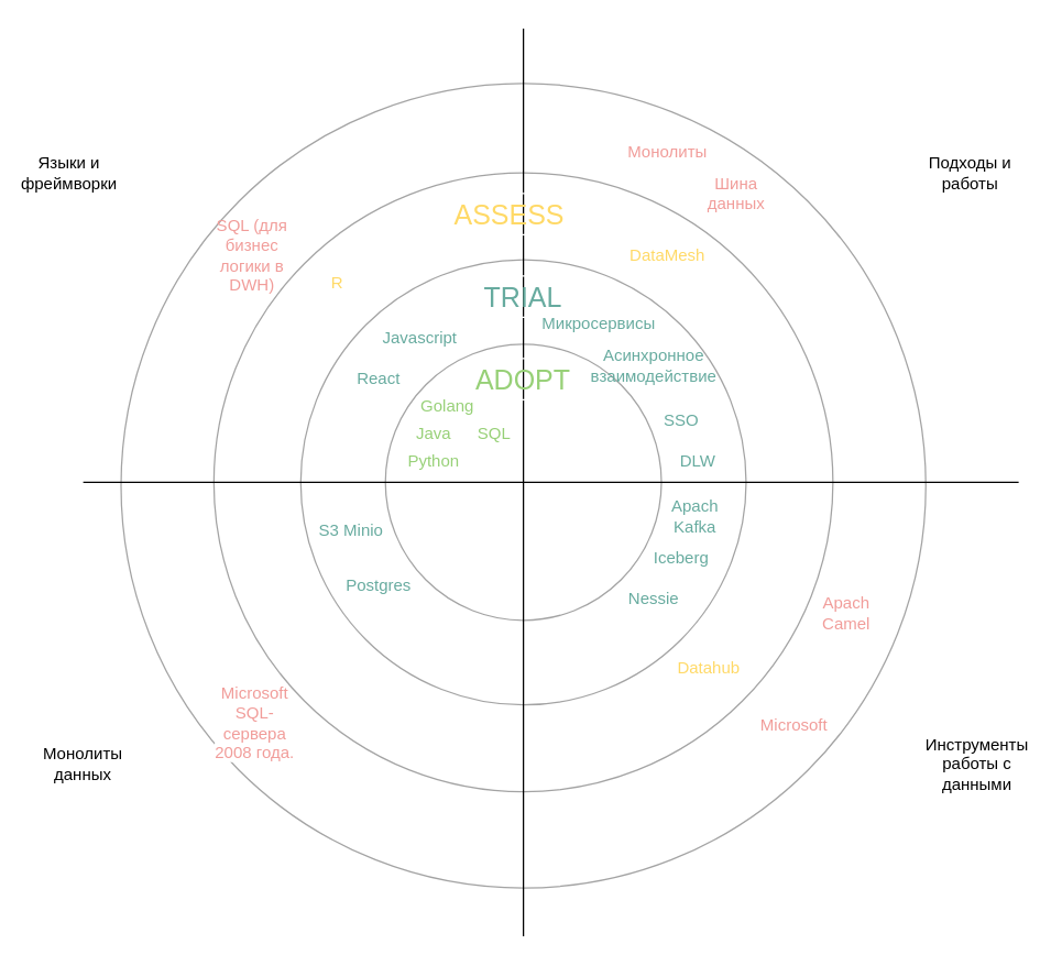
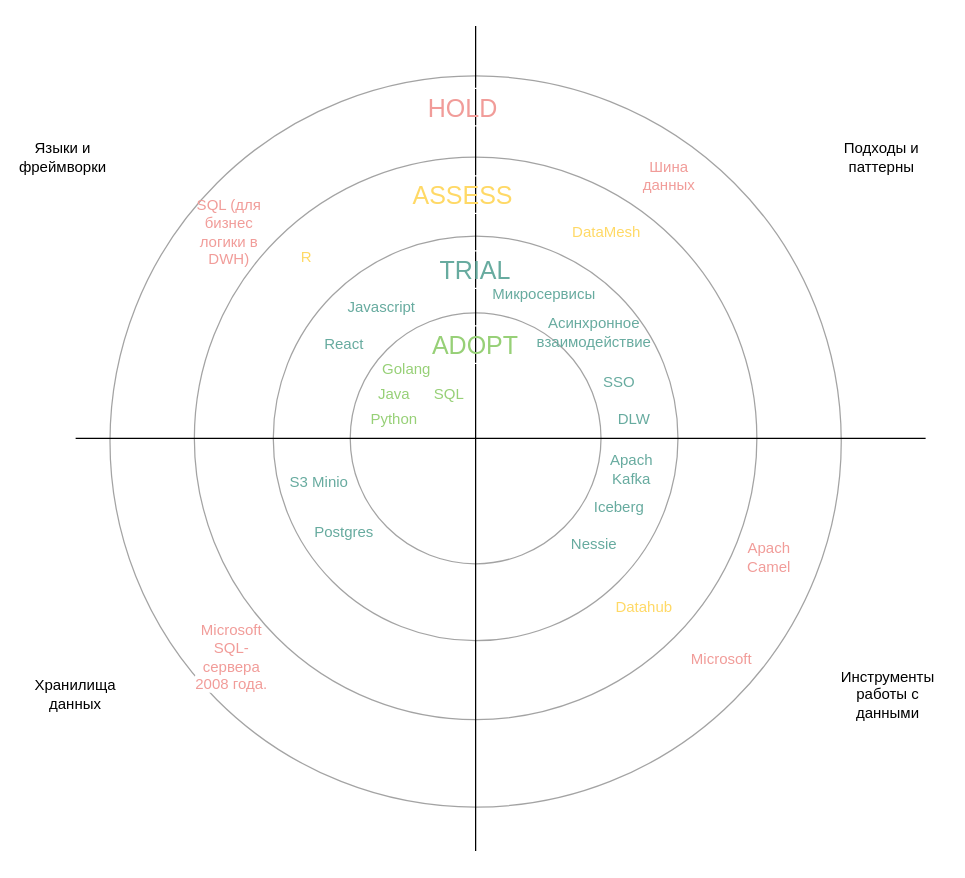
  <mxCell id="0" />
  <mxCell id="1" parent="0" />
  <mxCell id="2" value="" style="ellipse;whiteSpace=wrap;html=1;aspect=fixed;gradientColor=none;fillColor=none;fillStyle=auto;perimeterSpacing=1;opacity=60;strokeColor=#666666;" vertex="1" parent="1"><mxGeometry x="87.5" y="60" width="585" height="585" as="geometry" /></mxCell>
  <mxCell id="3" value="" style="ellipse;whiteSpace=wrap;html=1;aspect=fixed;gradientColor=none;fillColor=none;fillStyle=auto;perimeterSpacing=1;opacity=60;strokeColor=#666666;" vertex="1" parent="1"><mxGeometry x="154.99" y="125" width="450" height="450" as="geometry" /></mxCell>
  <mxCell id="4" value="" style="ellipse;whiteSpace=wrap;html=1;aspect=fixed;gradientColor=none;fillColor=none;fillStyle=auto;perimeterSpacing=1;opacity=60;strokeColor=#666666;" vertex="1" parent="1"><mxGeometry x="279.68" y="249.68" width="200.63" height="200.63" as="geometry" /></mxCell>
  <mxCell id="5" value="" style="ellipse;whiteSpace=wrap;html=1;aspect=fixed;gradientColor=none;fillColor=none;fillStyle=auto;perimeterSpacing=1;opacity=60;strokeColor=#666666;" vertex="1" parent="1"><mxGeometry x="218.12" y="188.13" width="323.75" height="323.75" as="geometry" /></mxCell>
  <mxCell id="6" value="" style="endArrow=none;html=1;rounded=0;" edge="1" parent="1"><mxGeometry width="50" height="50" relative="1" as="geometry"><mxPoint x="380" y="680" as="sourcePoint" /><mxPoint x="380" y="20" as="targetPoint" /></mxGeometry></mxCell>
  <mxCell id="7" value="" style="endArrow=none;html=1;rounded=0;" edge="1" parent="1"><mxGeometry width="50" height="50" relative="1" as="geometry"><mxPoint x="60" y="350" as="sourcePoint" /><mxPoint x="740" y="350" as="targetPoint" /></mxGeometry></mxCell>
  <mxCell id="8" value="Языки и фреймворки" style="text;html=1;align=center;verticalAlign=middle;whiteSpace=wrap;rounded=0;" vertex="1" parent="1"><mxGeometry x="20" y="110" width="60" height="30" as="geometry" /></mxCell>
- <mxCell id="9" value="Подходы и работы" style="text;html=1;align=center;verticalAlign=middle;whiteSpace=wrap;rounded=0;" vertex="1" parent="1"><mxGeometry x="670" y="110" width="70" height="30" as="geometry" /></mxCell>
- <mxCell id="10" value="Монолиты данных" style="text;html=1;align=center;verticalAlign=middle;whiteSpace=wrap;rounded=0;" vertex="1" parent="1"><mxGeometry x="30" y="540" width="60" height="30" as="geometry" /></mxCell>
+ <mxCell id="9" value="Подходы и паттерны" style="text;html=1;align=center;verticalAlign=middle;whiteSpace=wrap;rounded=0;" vertex="1" parent="1"><mxGeometry x="670" y="110" width="70" height="30" as="geometry" /></mxCell>
+ <mxCell id="10" value="Хранилища данных" style="text;html=1;align=center;verticalAlign=middle;whiteSpace=wrap;rounded=0;" vertex="1" parent="1"><mxGeometry x="30" y="540" width="60" height="30" as="geometry" /></mxCell>
  <mxCell id="11" value="Инструменты работы с данными" style="text;html=1;align=center;verticalAlign=middle;whiteSpace=wrap;rounded=0;" vertex="1" parent="1"><mxGeometry x="670" y="540" width="80" height="30" as="geometry" /></mxCell>
  <mxCell id="12" value="ADOPT" style="text;html=1;align=center;verticalAlign=middle;whiteSpace=wrap;rounded=0;fontSize=20;fillColor=none;strokeColor=#FFFFFF;fontColor=#97D077;" vertex="1" parent="1"><mxGeometry x="350" y="260" width="60" height="30" as="geometry" /></mxCell>
  <mxCell id="13" value="TRIAL" style="text;html=1;align=center;verticalAlign=middle;whiteSpace=wrap;rounded=0;fontSize=20;fillColor=none;strokeColor=#FFFFFF;fontColor=#67AB9F;" vertex="1" parent="1"><mxGeometry x="349.99" y="200" width="60" height="30" as="geometry" /></mxCell>
  <mxCell id="14" value="ASSESS" style="text;html=1;align=center;verticalAlign=middle;whiteSpace=wrap;rounded=0;fontSize=20;fillColor=none;strokeColor=#FFFFFF;fontColor=#FFD966;" vertex="1" parent="1"><mxGeometry x="340" y="140" width="60" height="30" as="geometry" /></mxCell>
+ <mxCell id="15" value="HOLD" style="text;html=1;align=center;verticalAlign=middle;whiteSpace=wrap;rounded=0;fontSize=20;fillColor=none;strokeColor=#FFFFFF;fontColor=#F19C99;" vertex="1" parent="1"><mxGeometry x="340" width="60" height="30" as="geometry" y="70" /></mxCell>
  <mxCell id="16" value="Apach Camel" style="text;html=1;align=center;verticalAlign=middle;whiteSpace=wrap;rounded=0;fontColor=#F19C99;" vertex="1" parent="1"><mxGeometry x="580" y="430" width="70" height="30" as="geometry" /></mxCell>
  <mxCell id="17" value="Apach Kafka" style="text;html=1;align=center;verticalAlign=middle;whiteSpace=wrap;rounded=0;fontColor=#67AB9F;" vertex="1" parent="1"><mxGeometry x="470" y="360" width="70" height="30" as="geometry" /></mxCell>
  <mxCell id="18" value="Golang" style="text;html=1;align=center;verticalAlign=middle;whiteSpace=wrap;rounded=0;fontColor=#97D077;" vertex="1" parent="1"><mxGeometry x="290" y="280" width="70" height="30" as="geometry" /></mxCell>
  <mxCell id="19" value="Java" style="text;html=1;align=center;verticalAlign=middle;whiteSpace=wrap;rounded=0;fontColor=#97D077;" vertex="1" parent="1"><mxGeometry x="279.68" y="300" width="70" height="30" as="geometry" /></mxCell>
  <mxCell id="20" value="Python" style="text;html=1;align=center;verticalAlign=middle;whiteSpace=wrap;rounded=0;fontColor=#97D077;" vertex="1" parent="1"><mxGeometry x="280" y="320" width="70" height="30" as="geometry" /></mxCell>
  <mxCell id="21" value="SQL" style="text;html=1;align=center;verticalAlign=middle;whiteSpace=wrap;rounded=0;fontColor=#97D077;" vertex="1" parent="1"><mxGeometry x="324" y="300" width="70" height="30" as="geometry" /></mxCell>
  <mxCell id="22" value="Микросервисы" style="text;html=1;align=center;verticalAlign=middle;whiteSpace=wrap;rounded=0;fontColor=#67AB9F;" vertex="1" parent="1"><mxGeometry x="400" y="219.68" width="70" height="30" as="geometry" /></mxCell>
  <mxCell id="23" value="Асинхронное взаимодействие" style="text;html=1;align=center;verticalAlign=middle;whiteSpace=wrap;rounded=0;fontColor=#67AB9F;" vertex="1" parent="1"><mxGeometry x="440" y="249.68" width="70" height="30" as="geometry" /></mxCell>
  <mxCell id="24" value="DataMesh" style="text;html=1;align=center;verticalAlign=middle;whiteSpace=wrap;rounded=0;fontColor=#FFD966;" vertex="1" parent="1"><mxGeometry x="450" y="170" width="70" height="30" as="geometry" /></mxCell>
- <mxCell id="25" value="Монолиты" style="text;html=1;align=center;verticalAlign=middle;whiteSpace=wrap;rounded=0;fontColor=#F19C99;" vertex="1" parent="1"><mxGeometry x="450" y="95" width="70" height="30" as="geometry" /></mxCell>
  <mxCell id="26" value="Шина данных" style="text;html=1;align=center;verticalAlign=middle;whiteSpace=wrap;rounded=0;fontColor=#F19C99;" vertex="1" parent="1"><mxGeometry x="500" y="125" width="70" height="30" as="geometry" /></mxCell>
  <mxCell id="27" value="Microsoft" style="text;html=1;align=center;verticalAlign=middle;whiteSpace=wrap;rounded=0;fontColor=#F19C99;" vertex="1" parent="1"><mxGeometry x="541.87" y="511.88" width="70" height="30" as="geometry" /></mxCell>
  <mxCell id="28" value="S3 Minio" style="text;html=1;align=center;verticalAlign=middle;whiteSpace=wrap;rounded=0;fontColor=#67AB9F;" vertex="1" parent="1"><mxGeometry x="220" y="370" width="70" height="30" as="geometry" /></mxCell>
  <mxCell id="29" value="Postgres" style="text;html=1;align=center;verticalAlign=middle;whiteSpace=wrap;rounded=0;fontColor=#67AB9F;" vertex="1" parent="1"><mxGeometry x="240" y="410" width="70" height="30" as="geometry" /></mxCell>
  <mxCell id="30" value="&lt;span style=&quot;font-family: &amp;quot;YS Text&amp;quot;, sans-serif; text-align: left; white-space-collapse: preserve-breaks; background-color: rgb(255, 255, 255);&quot;&gt;&lt;font style=&quot;color: rgb(241, 156, 153);&quot;&gt;Microsoft SQL-сервера 2008 года.&lt;/font&gt;&lt;/span&gt;" style="text;html=1;align=center;verticalAlign=middle;whiteSpace=wrap;rounded=0;fontColor=#F19C99;" vertex="1" parent="1"><mxGeometry x="150" y="510" width="70" height="30" as="geometry" /></mxCell>
  <mxCell id="31" value="SQL (для бизнес логики в DWH)" style="text;html=1;align=center;verticalAlign=middle;whiteSpace=wrap;rounded=0;fontColor=#F19C99;" vertex="1" parent="1"><mxGeometry x="148.12" y="170" width="70" height="30" as="geometry" /></mxCell>
  <mxCell id="32" value="SSO" style="text;html=1;align=center;verticalAlign=middle;whiteSpace=wrap;rounded=0;fontColor=#67AB9F;" vertex="1" parent="1"><mxGeometry x="460" y="290" width="70" height="30" as="geometry" /></mxCell>
  <mxCell id="33" value="Iceberg" style="text;html=1;align=center;verticalAlign=middle;whiteSpace=wrap;rounded=0;fontColor=#67AB9F;" vertex="1" parent="1"><mxGeometry x="460" y="390" width="70" height="30" as="geometry" /></mxCell>
  <mxCell id="34" value="DLW" style="text;html=1;align=center;verticalAlign=middle;whiteSpace=wrap;rounded=0;fontColor=#67AB9F;" vertex="1" parent="1"><mxGeometry x="471.87" y="320" width="70" height="30" as="geometry" /></mxCell>
  <mxCell id="35" value="Nessie" style="text;html=1;align=center;verticalAlign=middle;whiteSpace=wrap;rounded=0;fontColor=#67AB9F;" vertex="1" parent="1"><mxGeometry x="440" y="420.31" width="70" height="30" as="geometry" /></mxCell>
  <mxCell id="36" value="Datahub" style="text;html=1;align=center;verticalAlign=middle;whiteSpace=wrap;rounded=0;fontColor=#FFD966;" vertex="1" parent="1"><mxGeometry x="480.31" y="470" width="70" height="30" as="geometry" /></mxCell>
  <mxCell id="37" value="Javascript" style="text;html=1;align=center;verticalAlign=middle;whiteSpace=wrap;rounded=0;fontColor=#67AB9F;" vertex="1" parent="1"><mxGeometry x="270" y="230" width="70" height="30" as="geometry" /></mxCell>
  <mxCell id="38" value="React" style="text;html=1;align=center;verticalAlign=middle;whiteSpace=wrap;rounded=0;fontColor=#67AB9F;" vertex="1" parent="1"><mxGeometry x="240" y="260" width="70" height="30" as="geometry" /></mxCell>
  <mxCell id="39" value="R" style="text;html=1;align=center;verticalAlign=middle;whiteSpace=wrap;rounded=0;fontColor=#FFD966;" vertex="1" parent="1"><mxGeometry x="210" y="189.68" width="70" height="30" as="geometry" /></mxCell>
